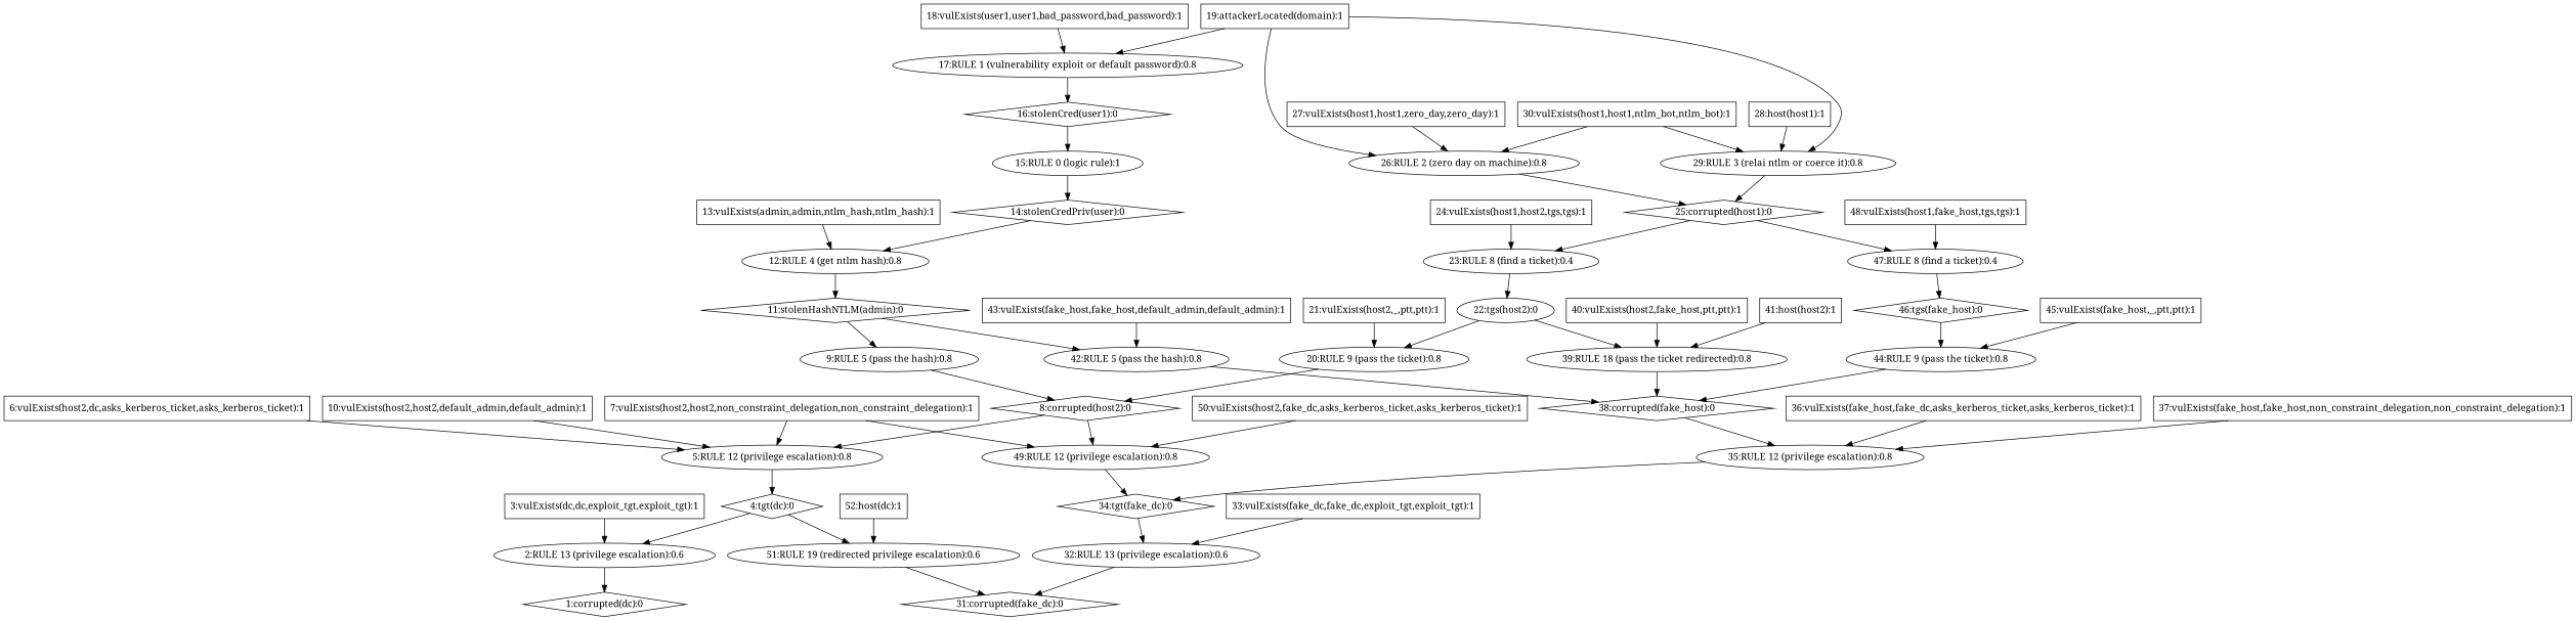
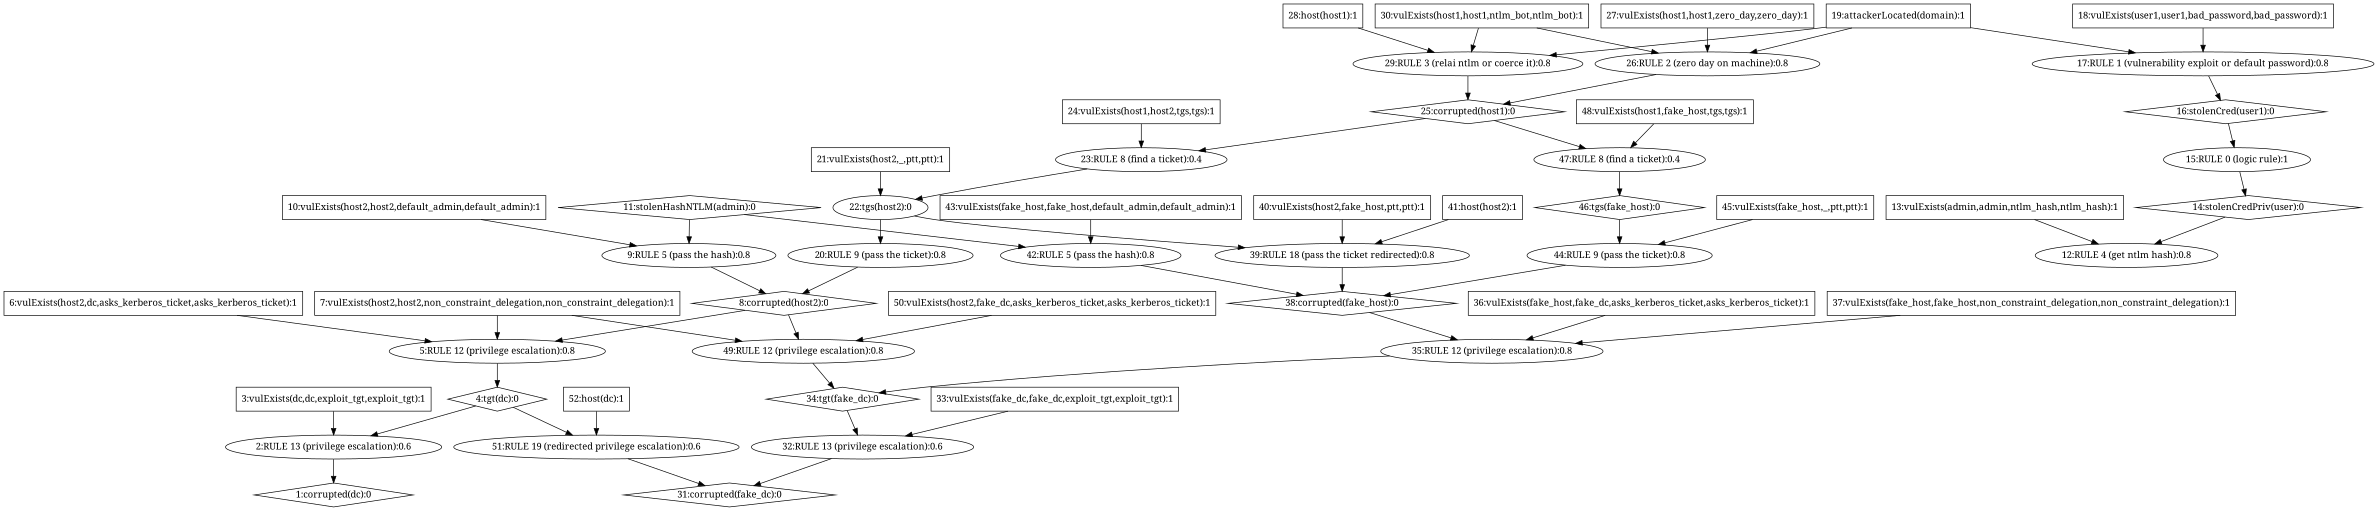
  digraph {
    fontname="Noto Serif"
    node [fontname="Noto Serif" shape=box]
    edge [fontname="Noto Serif"]
    n1 [label="1:corrupted(dc):0" shape=diamond]
    n2 [label="2:RULE 13 (privilege escalation):0.6" shape=ellipse]
    n3 [label="3:vulExists(dc,dc,exploit_tgt,exploit_tgt):1"]
    n4 [label="4:tgt(dc):0" shape=diamond]
    n5 [label="51:RULE 19 (redirected privilege escalation):0.6" shape=ellipse]
    n6 [label="31:corrupted(fake_dc):0" shape=diamond]
    n7 [label="5:RULE 12 (privilege escalation):0.8" shape=ellipse]
    n8 [label="6:vulExists(host2,dc,asks_kerberos_ticket,asks_kerberos_ticket):1"]
    n9 [label="7:vulExists(host2,host2,non_constraint_delegation,non_constraint_delegation):1"]
    n10 [label="49:RULE 12 (privilege escalation):0.8" shape=ellipse]
    n11 [label="34:tgt(fake_dc):0" shape=diamond]
    n12 [label="8:corrupted(host2):0" shape=diamond]
    n13 [label="9:RULE 5 (pass the hash):0.8" shape=ellipse]
    n14 [label="10:vulExists(host2,host2,default_admin,default_admin):1"]
    n15 [label="11:stolenHashNTLM(admin):0" shape=diamond]
    n16 [label="42:RULE 5 (pass the hash):0.8" shape=ellipse]
    n17 [label="38:corrupted(fake_host):0" shape=diamond]
    n18 [label="12:RULE 4 (get ntlm hash):0.8" shape=ellipse]
    n19 [label="13:vulExists(admin,admin,ntlm_hash,ntlm_hash):1"]
    n20 [label="14:stolenCredPriv(user):0" shape=diamond]
    n21 [label="15:RULE 0 (logic rule):1" shape=ellipse]
    n22 [label="16:stolenCred(user1):0" shape=diamond]
    n23 [label="17:RULE 1 (vulnerability exploit or default password):0.8" shape=ellipse]
    n24 [label="18:vulExists(user1,user1,bad_password,bad_password):1"]
    n25 [label="19:attackerLocated(domain):1"]
    n26 [label="26:RULE 2 (zero day on machine):0.8" shape=ellipse]
    n27 [label="29:RULE 3 (relai ntlm or coerce it):0.8" shape=ellipse]
    n28 [label="25:corrupted(host1):0" shape=diamond]
    n29 [label="20:RULE 9 (pass the ticket):0.8" shape=ellipse]
    n30 [label="21:vulExists(host2,_,ptt,ptt):1"]
    n31 [label="22:tgs(host2):0" shape=ellipse]
    n32 [label="39:RULE 18 (pass the ticket redirected):0.8" shape=ellipse]
    n33 [label="23:RULE 8 (find a ticket):0.4" shape=ellipse]
    n34 [label="24:vulExists(host1,host2,tgs,tgs):1"]
    n35 [label="47:RULE 8 (find a ticket):0.4" shape=ellipse]
    n36 [label="46:tgs(fake_host):0" shape=diamond]
    n37 [label="27:vulExists(host1,host1,zero_day,zero_day):1"]
    n38 [label="28:host(host1):1"]
    n39 [label="30:vulExists(host1,host1,ntlm_bot,ntlm_bot):1"]
    n40 [label="32:RULE 13 (privilege escalation):0.6" shape=ellipse]
    n41 [label="33:vulExists(fake_dc,fake_dc,exploit_tgt,exploit_tgt):1"]
    n42 [label="35:RULE 12 (privilege escalation):0.8" shape=ellipse]
    n43 [label="36:vulExists(fake_host,fake_dc,asks_kerberos_ticket,asks_kerberos_ticket):1"]
    n44 [label="37:vulExists(fake_host,fake_host,non_constraint_delegation,non_constraint_delegation):1"]
    n45 [label="40:vulExists(host2,fake_host,ptt,ptt):1"]
    n46 [label="41:host(host2):1"]
    n47 [label="43:vulExists(fake_host,fake_host,default_admin,default_admin):1"]
    n48 [label="44:RULE 9 (pass the ticket):0.8" shape=ellipse]
    n49 [label="45:vulExists(fake_host,_,ptt,ptt):1"]
    n50 [label="48:vulExists(host1,fake_host,tgs,tgs):1"]
    n51 [label="50:vulExists(host2,fake_dc,asks_kerberos_ticket,asks_kerberos_ticket):1"]
    n52 [label="52:host(dc):1"]
    n2 -> n1
    n3 -> n2
    n4 -> n2
    n4 -> n5
    n5 -> n6
    n7 -> n4
    n8 -> n7
    n9 -> n7
    n9 -> n10
    n10 -> n11
    n11 -> n40
    n12 -> n7
    n12 -> n10
    n13 -> n12
-   n14 -> n7
+   n14 -> n13
    n15 -> n13
    n15 -> n16
    n16 -> n17
    n17 -> n42
-   n18 -> n15
    n19 -> n18
    n20 -> n18
    n21 -> n20
    n22 -> n21
    n23 -> n22
    n24 -> n23
    n25 -> n23
    n25 -> n26
    n25 -> n27
    n26 -> n28
    n27 -> n28
    n28 -> n33
    n28 -> n35
    n29 -> n12
-   n30 -> n29
+   n30 -> n31
    n31 -> n29
    n31 -> n32
    n32 -> n17
    n33 -> n31
    n34 -> n33
    n35 -> n36
    n36 -> n48
    n37 -> n26
    n38 -> n27
    n39 -> n26
    n39 -> n27
    n40 -> n6
    n41 -> n40
    n42 -> n11
    n43 -> n42
    n44 -> n42
    n45 -> n32
    n46 -> n32
    n47 -> n16
    n48 -> n17
    n49 -> n48
    n50 -> n35
    n51 -> n10
    n52 -> n5
  }
